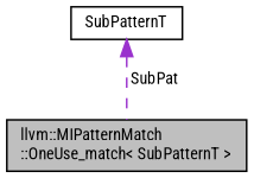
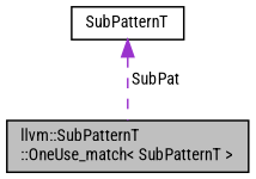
  digraph {
    fontname="Roboto Condensed"
    node [color=black fontname="Roboto Condensed" fontsize=10 shape=box]
-   n1 [fillcolor=grey75 fontcolor=black height=0.2 label="llvm::MIPatternMatch\l::OneUse_match\< SubPatternT \>" style=filled width=0.4]
+   n1 [fillcolor=grey75 fontcolor=black height=0.2 label="llvm::SubPatternT\l::OneUse_match\< SubPatternT \>" style=filled width=0.4]
    n2 [height=0.2 label=SubPatternT width=0.4]
    n2 -> n1 [color=darkorchid3 dir=back fontname="Roboto Condensed" fontsize=10 label=" SubPat" labelfontname=Helvetica labelfontsize=10 style=dashed]
  }
